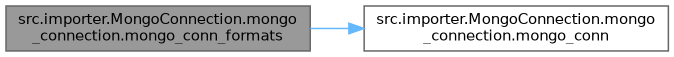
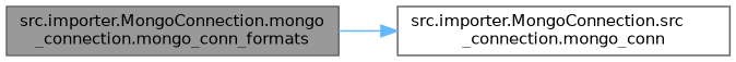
  digraph {
    rankdir=LR
    node [fontname=Helvetica fontsize=10 shape=box style=filled]
    n1 [color=gray40 fillcolor=grey60 fontcolor=black height=0.2 label="src.importer.MongoConnection.mongo\l_connection.mongo_conn_formats" width=0.4]
-   n2 [color=grey40 fillcolor=white height=0.2 label="src.importer.MongoConnection.mongo\l_connection.mongo_conn" width=0.4]
+   n2 [color=grey40 fillcolor=white height=0.2 label="src.importer.MongoConnection.src\l_connection.mongo_conn" width=0.4]
    n1 -> n2 [color=steelblue1 fontname=Helvetica fontsize=10 labelfontname=Helvetica labelfontsize=10 style=solid]
  }
